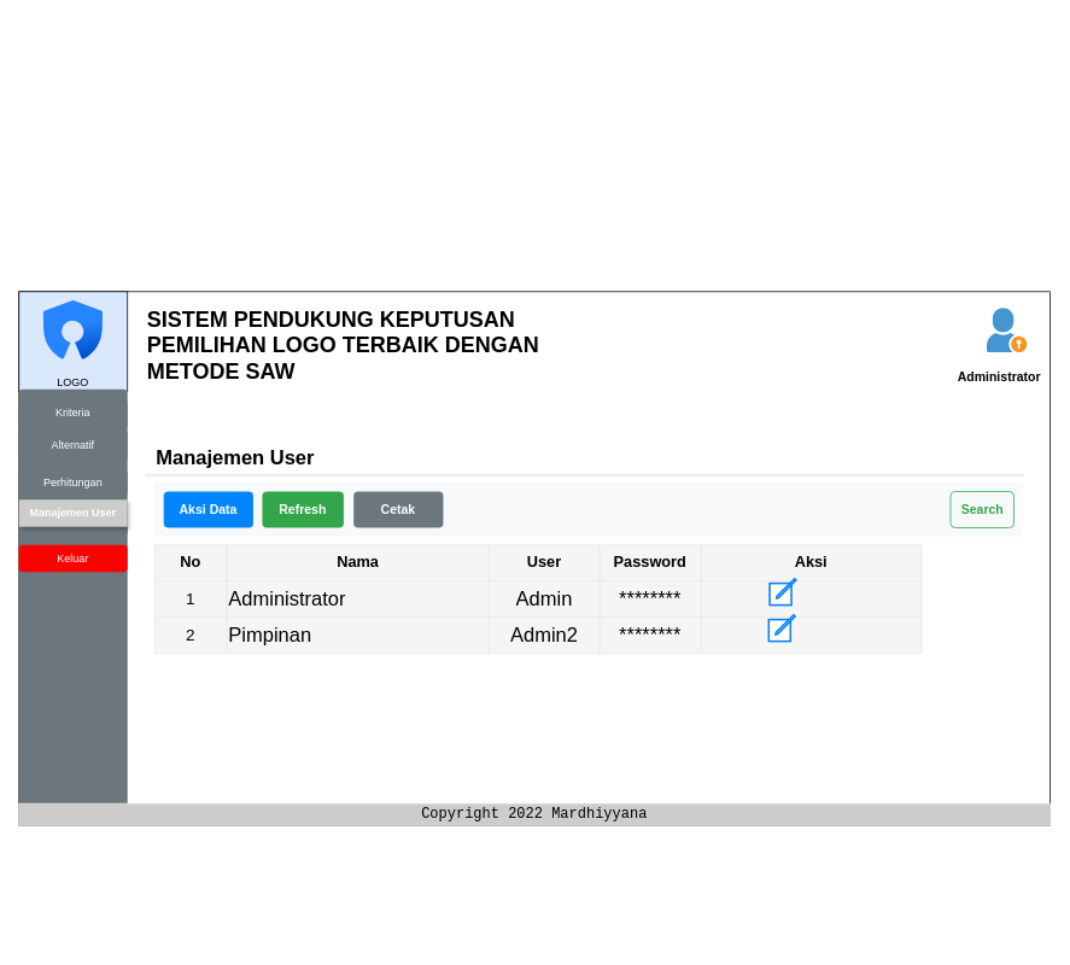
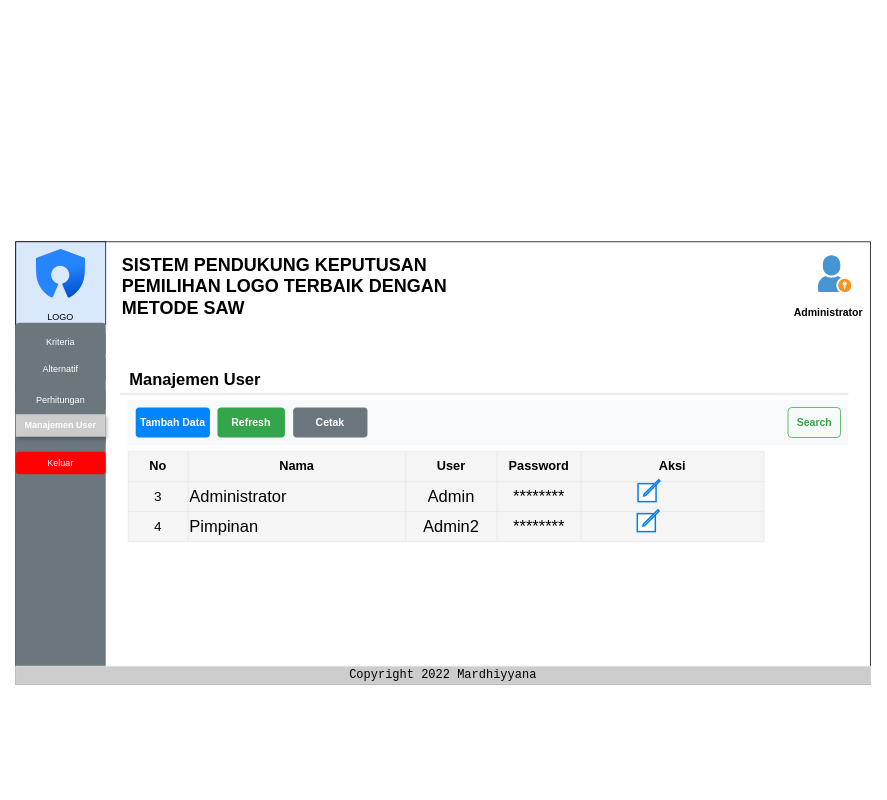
  <mxCell id="0" />
  <mxCell id="1" parent="0" />
  <mxCell id="2" value="" style="rounded=0;whiteSpace=wrap;html=1;" parent="1" vertex="1"><mxGeometry x="20" y="20" width="1140" height="590" as="geometry" /></mxCell>
  <mxCell id="3" value="LOGO" style="rounded=0;whiteSpace=wrap;html=1;verticalAlign=bottom;fillColor=#dae8fc;" parent="1" vertex="1"><mxGeometry x="20" y="20" width="120" height="110" as="geometry" /></mxCell>
  <mxCell id="4" value="" style="image;image=img/lib/atlassian/Crowd_Logo.svg;" parent="1" vertex="1"><mxGeometry x="47" y="30" width="66" height="65" as="geometry" /></mxCell>
  <mxCell id="5" value="&lt;h1&gt;SISTEM PENDUKUNG KEPUTUSAN PEMILIHAN LOGO TERBAIK DENGAN METODE SAW&lt;/h1&gt;" style="text;html=1;strokeColor=none;fillColor=none;align=left;verticalAlign=middle;whiteSpace=wrap;rounded=0;" parent="1" vertex="1"><mxGeometry x="160" y="65" width="530" height="30" as="geometry" /></mxCell>
  <mxCell id="6" value="" style="shadow=0;dashed=0;html=1;strokeColor=none;fillColor=#4495D1;labelPosition=center;verticalLabelPosition=bottom;verticalAlign=top;align=center;outlineConnect=0;shape=mxgraph.veeam.portal_admin;" parent="1" vertex="1"><mxGeometry x="1090" y="38.1" width="44.4" height="48.8" as="geometry" /></mxCell>
  <mxCell id="7" value="&lt;h3&gt;Administrator&lt;/h3&gt;" style="text;html=1;strokeColor=none;fillColor=none;align=center;verticalAlign=middle;whiteSpace=wrap;rounded=0;" parent="1" vertex="1"><mxGeometry x="1074.4" y="100" width="60" height="30" as="geometry" /></mxCell>
  <mxCell id="8" value="" style="html=1;shadow=0;dashed=0;shape=mxgraph.bootstrap.rrect;rSize=5;strokeColor=none;html=1;whiteSpace=wrap;fillColor=#6C767D;fontColor=#ffffff;sketch=0;" parent="1" vertex="1"><mxGeometry x="20" y="128" width="120" height="480" as="geometry" /></mxCell>
  <mxCell id="9" value="&amp;nbsp;Kriteria&amp;nbsp;" style="strokeColor=inherit;fillColor=inherit;gradientColor=inherit;fontColor=inherit;html=1;shadow=0;dashed=0;shape=mxgraph.bootstrap.topButton;rSize=5;perimeter=none;whiteSpace=wrap;resizeWidth=1;sketch=0;align=center;" parent="8" vertex="1"><mxGeometry width="120" height="30" relative="1" as="geometry"><mxPoint y="11" as="offset" /></mxGeometry></mxCell>
  <mxCell id="10" value="Alternatif" style="strokeColor=inherit;fillColor=inherit;gradientColor=inherit;fontColor=inherit;html=1;shadow=0;dashed=0;perimeter=none;whiteSpace=wrap;resizeWidth=1;sketch=0;align=center;" parent="8" vertex="1"><mxGeometry width="120" height="30" relative="1" as="geometry"><mxPoint y="47" as="offset" /></mxGeometry></mxCell>
  <mxCell id="11" value="Manajemen User" style="strokeColor=inherit;fillColor=inherit;gradientColor=inherit;fontColor=inherit;html=1;shadow=0;dashed=0;perimeter=none;whiteSpace=wrap;resizeWidth=1;sketch=0;align=center;" parent="8" vertex="1"><mxGeometry width="120" height="30" relative="1" as="geometry"><mxPoint y="130" as="offset" /></mxGeometry></mxCell>
  <mxCell id="12" value="Keluar" style="strokeColor=inherit;fillColor=#FF0000;gradientColor=inherit;fontColor=inherit;html=1;shadow=0;dashed=0;whiteSpace=wrap;resizeWidth=1;sketch=0;align=center;labelBackgroundColor=none;rounded=1;" parent="8" vertex="1"><mxGeometry y="172" width="120" height="30" as="geometry" /></mxCell>
  <mxCell id="13" value="Manajemen User" style="strokeColor=inherit;fillColor=#CCCCCC;gradientColor=inherit;fontColor=inherit;html=1;shadow=1;dashed=0;perimeter=none;whiteSpace=wrap;resizeWidth=1;sketch=0;align=center;fontStyle=1" parent="8" vertex="1"><mxGeometry y="122" width="120" height="30" as="geometry" /></mxCell>
  <mxCell id="14" value="Perhitungan" style="strokeColor=inherit;fillColor=inherit;gradientColor=inherit;fontColor=inherit;html=1;shadow=0;dashed=0;whiteSpace=wrap;resizeWidth=1;sketch=0;align=center;rounded=1;" parent="8" vertex="1"><mxGeometry y="88" width="120" height="30" as="geometry" /></mxCell>
  <mxCell id="15" value="&lt;h4 style=&quot;font-size: 22px;&quot;&gt;Manajemen User&lt;/h4&gt;" style="text;html=1;strokeColor=none;fillColor=none;align=left;verticalAlign=middle;whiteSpace=wrap;rounded=0;fontSize=22;" parent="1" vertex="1"><mxGeometry x="170" y="190" width="530" height="30" as="geometry" /></mxCell>
  <mxCell id="16" value="" style="rounded=0;whiteSpace=wrap;html=1;shadow=0;labelBackgroundColor=none;strokeColor=#E6E6E6;fontFamily=Helvetica;fontSize=21;fontColor=#000000;fillColor=#F5F5F5;" parent="1" vertex="1"><mxGeometry x="160" y="222" width="970" height="2" as="geometry" /></mxCell>
  <mxCell id="17" value="" style="edgeStyle=none;orthogonalLoop=1;jettySize=auto;html=1;rounded=0;fontFamily=Helvetica;fontSize=22;fontColor=#000000;shape=link;strokeColor=none;width=1065.385;" parent="1" edge="1"><mxGeometry width="80" relative="1" as="geometry"><mxPoint x="170" y="230" as="sourcePoint" /><mxPoint x="250" y="230" as="targetPoint" /><Array as="points" /></mxGeometry></mxCell>
  <mxCell id="18" value="&lt;br&gt;" style="html=1;shadow=0;dashed=0;fillColor=#F8F9FA;strokeColor=none;fontSize=16;fontColor=#181819;align=center;spacing=15;labelBackgroundColor=none;fontFamily=Helvetica;" parent="1" vertex="1"><mxGeometry x="169" y="231" width="961" height="60" as="geometry" /></mxCell>
  <mxCell id="19" value="Refresh" style="html=1;shadow=0;dashed=0;shape=mxgraph.bootstrap.rrect;rSize=5;strokeColor=none;strokeWidth=1;fillColor=#33A64C;fontColor=#FFFFFF;whiteSpace=wrap;align=center;verticalAlign=middle;spacingLeft=0;fontStyle=1;fontSize=14;spacing=5;labelBackgroundColor=none;fontFamily=Helvetica;" parent="18" vertex="1"><mxGeometry x="120" y="10" width="90" height="40" as="geometry" /></mxCell>
- <mxCell id="20" value="Aksi Data" style="html=1;shadow=0;dashed=0;shape=mxgraph.bootstrap.rrect;rSize=5;strokeColor=none;strokeWidth=1;fillColor=#0085FC;fontColor=#FFFFFF;whiteSpace=wrap;align=center;verticalAlign=middle;spacingLeft=0;fontStyle=1;fontSize=14;spacing=5;labelBackgroundColor=none;fontFamily=Helvetica;" parent="18" vertex="1"><mxGeometry x="11" y="10" width="99" height="40" as="geometry" /></mxCell>
+ <mxCell id="20" value="Tambah Data" style="html=1;shadow=0;dashed=0;shape=mxgraph.bootstrap.rrect;rSize=5;strokeColor=none;strokeWidth=1;fillColor=#0085FC;fontColor=#FFFFFF;whiteSpace=wrap;align=center;verticalAlign=middle;spacingLeft=0;fontStyle=1;fontSize=14;spacing=5;labelBackgroundColor=none;fontFamily=Helvetica;" parent="18" vertex="1"><mxGeometry x="11" y="10" width="99" height="40" as="geometry" /></mxCell>
  <mxCell id="21" value="Cetak" style="html=1;shadow=0;dashed=0;shape=mxgraph.bootstrap.rrect;rSize=5;strokeColor=none;strokeWidth=1;fillColor=#6C767D;fontColor=#FFFFFF;whiteSpace=wrap;align=center;verticalAlign=middle;spacingLeft=0;fontStyle=1;fontSize=14;spacing=5;labelBackgroundColor=none;fontFamily=Helvetica;" parent="18" vertex="1"><mxGeometry x="220.996" y="10" width="99.072" height="40" as="geometry" /></mxCell>
  <mxCell id="22" value="Search" style="html=1;shadow=0;dashed=0;shape=mxgraph.bootstrap.rrect;rSize=5;fontSize=14;fontColor=#33A64C;strokeColor=#33A64C;fillColor=none;labelBackgroundColor=none;fontFamily=Helvetica;fontStyle=1" parent="18" vertex="1"><mxGeometry x="881" y="10" width="70" height="40" as="geometry" /></mxCell>
  <mxCell id="23" value="" style="shape=table;startSize=0;container=1;collapsible=0;childLayout=tableLayout;shadow=0;labelBackgroundColor=none;strokeColor=#E6E6E6;fontFamily=Helvetica;fontSize=22;fontColor=#000000;fillColor=#F5F5F5;" parent="1" vertex="1"><mxGeometry x="170" y="300" width="848" height="120" as="geometry" /></mxCell>
  <mxCell id="24" value="" style="shape=tableRow;horizontal=0;startSize=0;swimlaneHead=0;swimlaneBody=0;top=0;left=0;bottom=0;right=0;collapsible=0;dropTarget=0;fillColor=none;points=[[0,0.5],[1,0.5]];portConstraint=eastwest;shadow=0;labelBackgroundColor=none;strokeColor=#E6E6E6;fontFamily=Helvetica;fontSize=22;fontColor=#000000;" parent="23" vertex="1"><mxGeometry width="848" height="40" as="geometry" /></mxCell>
  <mxCell id="25" value="No" style="shape=partialRectangle;html=1;whiteSpace=wrap;connectable=0;overflow=hidden;fillColor=none;top=0;left=0;bottom=0;right=0;pointerEvents=1;shadow=0;labelBackgroundColor=none;strokeColor=#E6E6E6;fontFamily=Helvetica;fontSize=17;fontColor=#000000;fontStyle=1;align=center;" parent="24" vertex="1"><mxGeometry width="80" height="40" as="geometry"><mxRectangle width="80" height="40" as="alternateBounds" /></mxGeometry></mxCell>
  <mxCell id="26" value="Nama" style="shape=partialRectangle;html=1;whiteSpace=wrap;connectable=0;overflow=hidden;fillColor=none;top=0;left=0;bottom=0;right=0;pointerEvents=1;shadow=0;labelBackgroundColor=none;strokeColor=#E6E6E6;fontFamily=Helvetica;fontSize=17;fontColor=#000000;fontStyle=1;align=center;" parent="24" vertex="1"><mxGeometry x="80" width="290" height="40" as="geometry"><mxRectangle width="290" height="40" as="alternateBounds" /></mxGeometry></mxCell>
  <mxCell id="27" value="User" style="shape=partialRectangle;html=1;whiteSpace=wrap;connectable=0;overflow=hidden;fillColor=none;top=0;left=0;bottom=0;right=0;pointerEvents=1;shadow=0;labelBackgroundColor=none;strokeColor=#E6E6E6;fontFamily=Helvetica;fontSize=17;fontColor=#000000;fontStyle=1;align=center;" parent="24" vertex="1"><mxGeometry x="370" width="122" height="40" as="geometry"><mxRectangle width="122" height="40" as="alternateBounds" /></mxGeometry></mxCell>
  <mxCell id="28" value="Password" style="shape=partialRectangle;html=1;whiteSpace=wrap;connectable=0;overflow=hidden;fillColor=none;top=0;left=0;bottom=0;right=0;pointerEvents=1;shadow=0;labelBackgroundColor=none;strokeColor=#E6E6E6;fontFamily=Helvetica;fontSize=17;fontColor=#000000;fontStyle=1;align=center;" parent="24" vertex="1"><mxGeometry x="492" width="112" height="40" as="geometry"><mxRectangle width="112" height="40" as="alternateBounds" /></mxGeometry></mxCell>
  <mxCell id="29" value="Aksi" style="shape=partialRectangle;html=1;whiteSpace=wrap;connectable=0;overflow=hidden;fillColor=none;top=0;left=0;bottom=0;right=0;pointerEvents=1;shadow=0;labelBackgroundColor=none;strokeColor=#E6E6E6;fontFamily=Helvetica;fontSize=17;fontColor=#000000;fontStyle=1;align=center;" parent="24" vertex="1"><mxGeometry x="604" width="244" height="40" as="geometry"><mxRectangle width="244" height="40" as="alternateBounds" /></mxGeometry></mxCell>
  <mxCell id="30" value="" style="shape=tableRow;horizontal=0;startSize=0;swimlaneHead=0;swimlaneBody=0;top=0;left=0;bottom=0;right=0;collapsible=0;dropTarget=0;fillColor=none;points=[[0,0.5],[1,0.5]];portConstraint=eastwest;shadow=0;labelBackgroundColor=none;strokeColor=#E6E6E6;fontFamily=Helvetica;fontSize=22;fontColor=#000000;" parent="23" vertex="1"><mxGeometry y="40" width="848" height="40" as="geometry" /></mxCell>
- <mxCell id="31" value="1" style="shape=partialRectangle;html=1;whiteSpace=wrap;connectable=0;overflow=hidden;fillColor=none;top=0;left=0;bottom=0;right=0;pointerEvents=1;shadow=0;labelBackgroundColor=none;strokeColor=#E6E6E6;fontFamily=Helvetica;fontSize=18;fontColor=#000000;" parent="30" vertex="1"><mxGeometry width="80" height="40" as="geometry"><mxRectangle width="80" height="40" as="alternateBounds" /></mxGeometry></mxCell>
+ <mxCell id="31" value="3" style="shape=partialRectangle;html=1;whiteSpace=wrap;connectable=0;overflow=hidden;fillColor=none;top=0;left=0;bottom=0;right=0;pointerEvents=1;shadow=0;labelBackgroundColor=none;strokeColor=#E6E6E6;fontFamily=Helvetica;fontSize=18;fontColor=#000000;" parent="30" vertex="1"><mxGeometry width="80" height="40" as="geometry"><mxRectangle width="80" height="40" as="alternateBounds" /></mxGeometry></mxCell>
  <mxCell id="32" value="Administrator" style="shape=partialRectangle;html=1;whiteSpace=wrap;connectable=0;overflow=hidden;fillColor=none;top=0;left=0;bottom=0;right=0;pointerEvents=1;shadow=0;labelBackgroundColor=none;strokeColor=#E6E6E6;fontFamily=Helvetica;fontSize=22;fontColor=#000000;align=left;" parent="30" vertex="1"><mxGeometry x="80" width="290" height="40" as="geometry"><mxRectangle width="290" height="40" as="alternateBounds" /></mxGeometry></mxCell>
  <mxCell id="33" value="Admin" style="shape=partialRectangle;html=1;whiteSpace=wrap;connectable=0;overflow=hidden;fillColor=none;top=0;left=0;bottom=0;right=0;pointerEvents=1;shadow=0;labelBackgroundColor=none;strokeColor=#E6E6E6;fontFamily=Helvetica;fontSize=22;fontColor=#000000;" parent="30" vertex="1"><mxGeometry x="370" width="122" height="40" as="geometry"><mxRectangle width="122" height="40" as="alternateBounds" /></mxGeometry></mxCell>
  <mxCell id="34" value="********" style="shape=partialRectangle;html=1;whiteSpace=wrap;connectable=0;overflow=hidden;fillColor=none;top=0;left=0;bottom=0;right=0;pointerEvents=1;shadow=0;labelBackgroundColor=none;strokeColor=#E6E6E6;fontFamily=Helvetica;fontSize=22;fontColor=#000000;" parent="30" vertex="1"><mxGeometry x="492" width="112" height="40" as="geometry"><mxRectangle width="112" height="40" as="alternateBounds" /></mxGeometry></mxCell>
  <mxCell id="35" value="" style="shape=partialRectangle;html=1;whiteSpace=wrap;connectable=0;overflow=hidden;fillColor=none;top=0;left=0;bottom=0;right=0;pointerEvents=1;shadow=0;labelBackgroundColor=none;strokeColor=#E6E6E6;fontFamily=Helvetica;fontSize=22;fontColor=#000000;" parent="30" vertex="1"><mxGeometry x="604" width="244" height="40" as="geometry"><mxRectangle width="244" height="40" as="alternateBounds" /></mxGeometry></mxCell>
  <mxCell id="36" value="" style="shape=tableRow;horizontal=0;startSize=0;swimlaneHead=0;swimlaneBody=0;top=0;left=0;bottom=0;right=0;collapsible=0;dropTarget=0;fillColor=none;points=[[0,0.5],[1,0.5]];portConstraint=eastwest;shadow=0;labelBackgroundColor=none;strokeColor=#E6E6E6;fontFamily=Helvetica;fontSize=22;fontColor=#000000;" parent="23" vertex="1"><mxGeometry y="80" width="848" height="40" as="geometry" /></mxCell>
- <mxCell id="37" value="2" style="shape=partialRectangle;html=1;whiteSpace=wrap;connectable=0;overflow=hidden;fillColor=none;top=0;left=0;bottom=0;right=0;pointerEvents=1;shadow=0;labelBackgroundColor=none;strokeColor=#E6E6E6;fontFamily=Helvetica;fontSize=18;fontColor=#000000;" parent="36" vertex="1"><mxGeometry width="80" height="40" as="geometry"><mxRectangle width="80" height="40" as="alternateBounds" /></mxGeometry></mxCell>
+ <mxCell id="37" value="4" style="shape=partialRectangle;html=1;whiteSpace=wrap;connectable=0;overflow=hidden;fillColor=none;top=0;left=0;bottom=0;right=0;pointerEvents=1;shadow=0;labelBackgroundColor=none;strokeColor=#E6E6E6;fontFamily=Helvetica;fontSize=18;fontColor=#000000;" parent="36" vertex="1"><mxGeometry width="80" height="40" as="geometry"><mxRectangle width="80" height="40" as="alternateBounds" /></mxGeometry></mxCell>
  <mxCell id="38" value="Pimpinan" style="shape=partialRectangle;html=1;whiteSpace=wrap;connectable=0;overflow=hidden;fillColor=none;top=0;left=0;bottom=0;right=0;pointerEvents=1;shadow=0;labelBackgroundColor=none;strokeColor=#E6E6E6;fontFamily=Helvetica;fontSize=22;fontColor=#000000;align=left;" parent="36" vertex="1"><mxGeometry x="80" width="290" height="40" as="geometry"><mxRectangle width="290" height="40" as="alternateBounds" /></mxGeometry></mxCell>
  <mxCell id="39" value="Admin2" style="shape=partialRectangle;html=1;whiteSpace=wrap;connectable=0;overflow=hidden;fillColor=none;top=0;left=0;bottom=0;right=0;pointerEvents=1;shadow=0;labelBackgroundColor=none;strokeColor=#E6E6E6;fontFamily=Helvetica;fontSize=22;fontColor=#000000;" parent="36" vertex="1"><mxGeometry x="370" width="122" height="40" as="geometry"><mxRectangle width="122" height="40" as="alternateBounds" /></mxGeometry></mxCell>
  <mxCell id="40" value="********" style="shape=partialRectangle;html=1;whiteSpace=wrap;connectable=0;overflow=hidden;fillColor=none;top=0;left=0;bottom=0;right=0;pointerEvents=1;shadow=0;labelBackgroundColor=none;strokeColor=#E6E6E6;fontFamily=Helvetica;fontSize=22;fontColor=#000000;" parent="36" vertex="1"><mxGeometry x="492" width="112" height="40" as="geometry"><mxRectangle width="112" height="40" as="alternateBounds" /></mxGeometry></mxCell>
  <mxCell id="41" value="" style="shape=partialRectangle;html=1;whiteSpace=wrap;connectable=0;overflow=hidden;fillColor=none;top=0;left=0;bottom=0;right=0;pointerEvents=1;shadow=0;labelBackgroundColor=none;strokeColor=#E6E6E6;fontFamily=Helvetica;fontSize=22;fontColor=#000000;" parent="36" vertex="1"><mxGeometry x="604" width="244" height="40" as="geometry"><mxRectangle width="244" height="40" as="alternateBounds" /></mxGeometry></mxCell>
  <mxCell id="42" value="Copyright 2022 Mardhiyyana" style="rounded=0;whiteSpace=wrap;html=1;shadow=0;labelBackgroundColor=none;strokeColor=#E6E6E6;fontFamily=Courier New;fontSize=16;fontColor=#000000;fillColor=#cccccc;" parent="1" vertex="1"><mxGeometry x="20" y="586" width="1140" height="24" as="geometry" /></mxCell>
  <mxCell id="43" value="" style="group" parent="1" vertex="1" connectable="0"><mxGeometry x="860" y="332" width="98" height="78" as="geometry" /></mxCell>
  <mxCell id="44" value="" style="group;shadow=1;" parent="43" vertex="1" connectable="0"><mxGeometry width="98" height="38" as="geometry" /></mxCell>
  <mxCell id="45" value="" style="shape=image;html=1;verticalAlign=top;verticalLabelPosition=bottom;labelBackgroundColor=#ffffff;imageAspect=0;aspect=fixed;image=https://cdn4.iconfinder.com/data/icons/evil-icons-user-interface/64/basket-128.png;shadow=1;strokeColor=#E6E6E6;fontFamily=Helvetica;fontSize=17;fontColor=#000000;fillColor=#F5F5F5;" parent="44" vertex="1"><mxGeometry x="60" width="38" height="38" as="geometry" /></mxCell>
  <mxCell id="46" value="" style="html=1;verticalLabelPosition=bottom;align=center;labelBackgroundColor=#ffffff;verticalAlign=top;strokeWidth=2;strokeColor=#0080F0;shadow=0;dashed=0;shape=mxgraph.ios7.icons.compose;" parent="44" vertex="1"><mxGeometry x="-10" y="5.45" width="29.1" height="29.1" as="geometry" /></mxCell>
  <mxCell id="47" value="" style="group" parent="43" vertex="1" connectable="0"><mxGeometry y="40" width="98" height="38" as="geometry" /></mxCell>
  <mxCell id="48" value="" style="shape=image;html=1;verticalAlign=top;verticalLabelPosition=bottom;labelBackgroundColor=#ffffff;imageAspect=0;aspect=fixed;image=https://cdn4.iconfinder.com/data/icons/evil-icons-user-interface/64/basket-128.png;shadow=0;strokeColor=#E6E6E6;fontFamily=Helvetica;fontSize=17;fontColor=#000000;fillColor=#F5F5F5;" parent="47" vertex="1"><mxGeometry x="60" width="38" height="38" as="geometry" /></mxCell>
  <mxCell id="49" value="" style="html=1;verticalLabelPosition=bottom;align=center;labelBackgroundColor=#ffffff;verticalAlign=top;strokeWidth=2;strokeColor=#0080F0;shadow=0;dashed=0;shape=mxgraph.ios7.icons.compose;" parent="47" vertex="1"><mxGeometry x="-11" y="5.45" width="29.1" height="29.1" as="geometry" /></mxCell>
